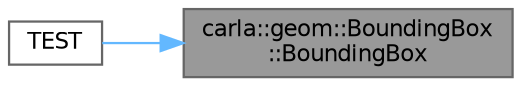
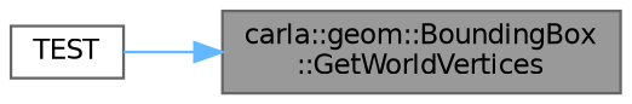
  digraph {
    rankdir=RL
    node [fontname=Helvetica fontsize=10 shape=box style=filled]
-   n1 [color=gray40 fillcolor=grey60 fontcolor=black height=0.2 label="carla::geom::BoundingBox\l::BoundingBox" width=0.4]
+   n1 [color=gray40 fillcolor=grey60 fontcolor=black height=0.2 label="carla::geom::BoundingBox\l::GetWorldVertices" width=0.4]
    n2 [color=grey40 fillcolor=white height=0.2 label=TEST width=0.4]
    n1 -> n2 [color=steelblue1 dir=back fontname=Helvetica fontsize=10 labelfontname=Helvetica labelfontsize=10 style=solid]
  }
